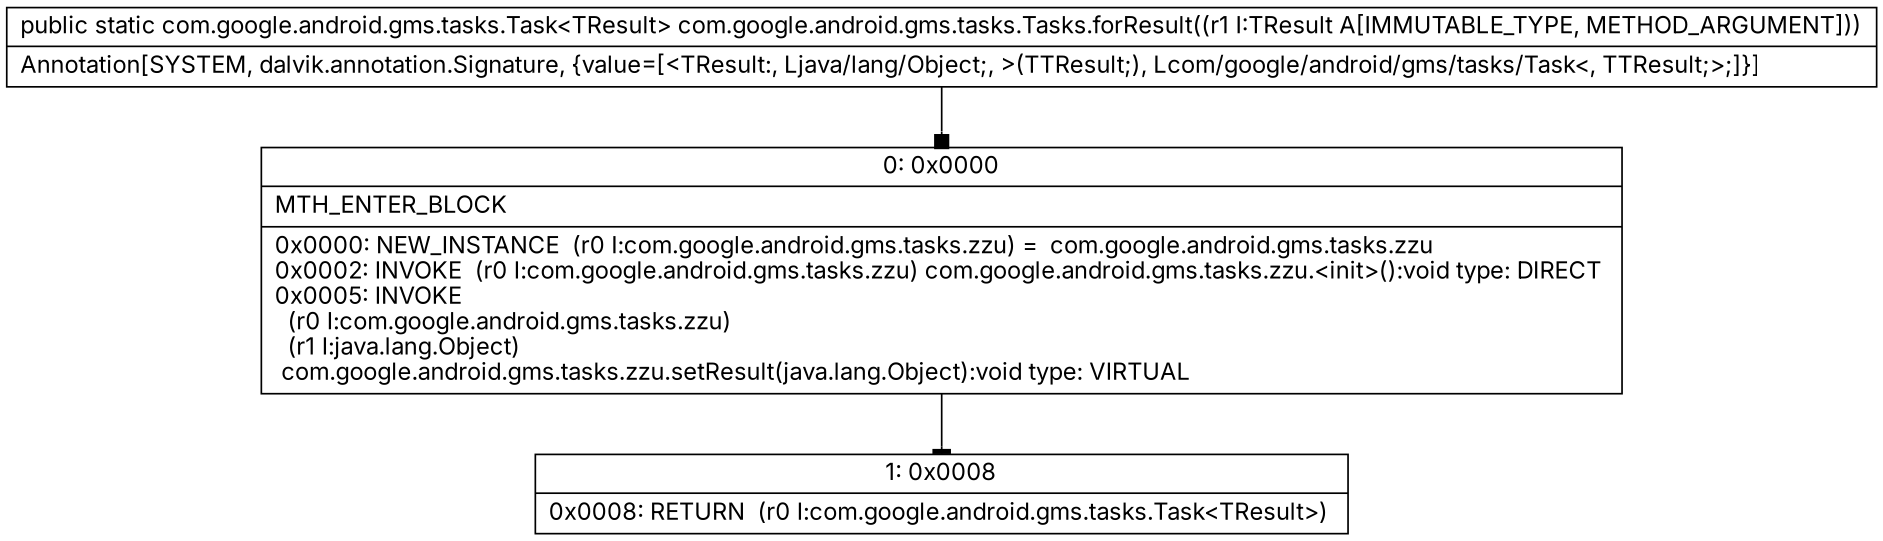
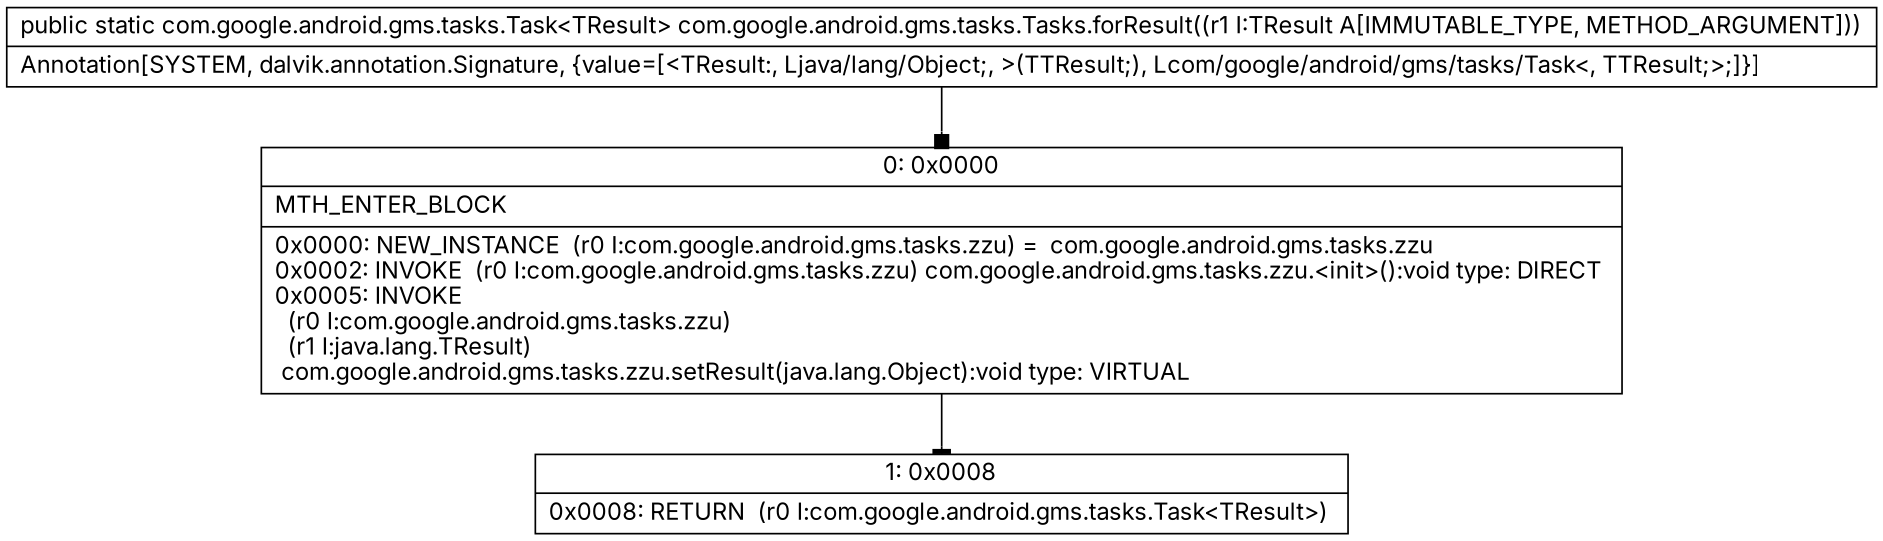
  digraph {
    fontname=Inter
    node [shape=record fontname=Inter]
    edge [fontname=Inter]
-   n1 [label="{0\:\ 0x0000|MTH_ENTER_BLOCK\l|0x0000: NEW_INSTANCE  (r0 I:com.google.android.gms.tasks.zzu) =  com.google.android.gms.tasks.zzu \l0x0002: INVOKE  (r0 I:com.google.android.gms.tasks.zzu) com.google.android.gms.tasks.zzu.\<init\>():void type: DIRECT \l0x0005: INVOKE  \l  (r0 I:com.google.android.gms.tasks.zzu)\l  (r1 I:java.lang.Object)\l com.google.android.gms.tasks.zzu.setResult(java.lang.Object):void type: VIRTUAL \l}"]
+   n1 [label="{0\:\ 0x0000|MTH_ENTER_BLOCK\l|0x0000: NEW_INSTANCE  (r0 I:com.google.android.gms.tasks.zzu) =  com.google.android.gms.tasks.zzu \l0x0002: INVOKE  (r0 I:com.google.android.gms.tasks.zzu) com.google.android.gms.tasks.zzu.\<init\>():void type: DIRECT \l0x0005: INVOKE  \l  (r0 I:com.google.android.gms.tasks.zzu)\l  (r1 I:java.lang.TResult)\l com.google.android.gms.tasks.zzu.setResult(java.lang.Object):void type: VIRTUAL \l}"]
    n2 [label="{1\:\ 0x0008|0x0008: RETURN  (r0 I:com.google.android.gms.tasks.Task\<TResult\>) \l}"]
    n3 [label="{public static com.google.android.gms.tasks.Task\<TResult\> com.google.android.gms.tasks.Tasks.forResult((r1 I:TResult A[IMMUTABLE_TYPE, METHOD_ARGUMENT]))  | Annotation[SYSTEM, dalvik.annotation.Signature, \{value=[\<TResult:, Ljava\/lang\/Object;, \>(TTResult;), Lcom\/google\/android\/gms\/tasks\/Task\<, TTResult;\>;]\}]\l}"]
    n1 -> n2 [arrowhead=tee]
    n3 -> n1 [arrowhead=box]
  }
